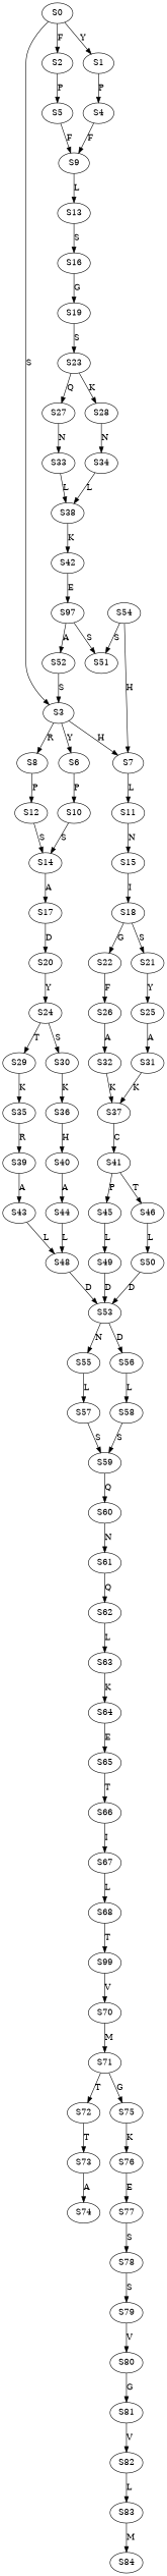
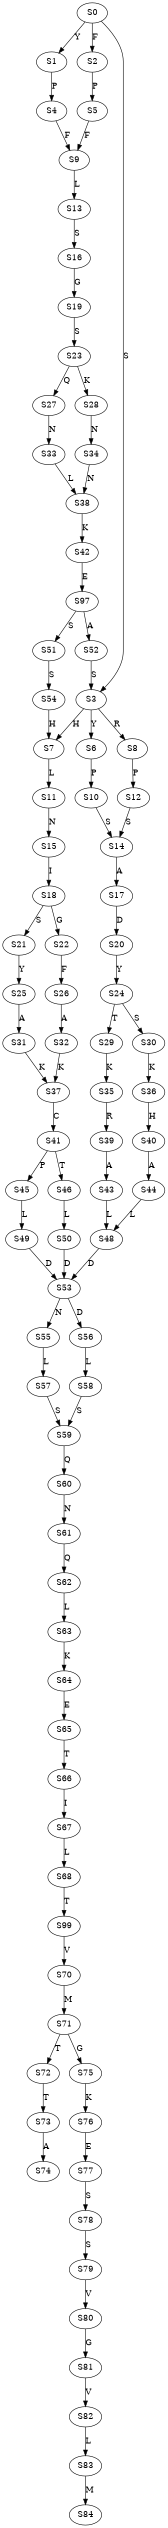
  strict digraph {
    S0
    S1
    S2
    S3
    S4
    S5
    S6
    S7
    S8
    S9
    S10
    S11
    S12
    S13
    S14
    S15
    S16
    S17
    S18
    S19
    S20
    S21
    S22
    S23
    S24
    S25
    S26
    S27
    S28
    S29
    S30
    S31
    S32
    S33
    S34
    S35
    S36
    S37
    S38
    S39
    S40
    S41
    S42
    S43
    S44
    S45
    S46
    n48 [label=S97]
    S48
    S49
    S50
    S51
    S52
    S53
    S54
    S55
    S56
    S57
    S58
    S59
    S60
    S61
    S62
    S63
    S64
    S65
    S66
    S67
    S68
    n70 [label=S99]
    S70
    S71
    S72
    S75
    S73
    S74
    S76
    S77
    S78
    S79
    S80
    S81
    S82
    S83
    S84
    S0 -> S1 [label=Y]
    S0 -> S2 [label=F]
    S0 -> S3 [label=S]
    S1 -> S4 [label=P]
    S2 -> S5 [label=P]
    S3 -> S6 [label=Y]
    S3 -> S7 [label=H]
    S3 -> S8 [label=R]
    S4 -> S9 [label=F]
    S5 -> S9 [label=F]
    S6 -> S10 [label=P]
    S7 -> S11 [label=L]
    S8 -> S12 [label=P]
    S9 -> S13 [label=L]
    S10 -> S14 [label=S]
    S11 -> S15 [label=N]
    S12 -> S14 [label=S]
    S13 -> S16 [label=S]
    S14 -> S17 [label=A]
    S15 -> S18 [label=I]
    S16 -> S19 [label=G]
    S17 -> S20 [label=D]
    S18 -> S21 [label=S]
    S18 -> S22 [label=G]
    S19 -> S23 [label=S]
    S20 -> S24 [label=Y]
    S21 -> S25 [label=Y]
    S22 -> S26 [label=F]
    S23 -> S27 [label=Q]
    S23 -> S28 [label=K]
    S24 -> S29 [label=T]
    S24 -> S30 [label=S]
    S25 -> S31 [label=A]
    S26 -> S32 [label=A]
    S27 -> S33 [label=N]
    S28 -> S34 [label=N]
    S29 -> S35 [label=K]
    S30 -> S36 [label=K]
    S31 -> S37 [label=K]
    S32 -> S37 [label=K]
    S33 -> S38 [label=L]
-   S34 -> S38 [label=L]
+   S34 -> S38 [label=N]
    S35 -> S39 [label=R]
    S36 -> S40 [label=H]
    S37 -> S41 [label=C]
    S38 -> S42 [label=K]
    S39 -> S43 [label=A]
    S40 -> S44 [label=A]
    S41 -> S45 [label=P]
    S41 -> S46 [label=T]
    S42 -> n48 [label=E]
    S43 -> S48 [label=L]
    S44 -> S48 [label=L]
    S45 -> S49 [label=L]
    S46 -> S50 [label=L]
    n48 -> S51 [label=S]
    n48 -> S52 [label=A]
    S48 -> S53 [label=D]
    S49 -> S53 [label=D]
    S50 -> S53 [label=D]
-   S54 -> S51 [label=S]
+   S51 -> S54 [label=S]
    S52 -> S3 [label=S]
    S53 -> S55 [label=N]
    S53 -> S56 [label=D]
    S54 -> S7 [label=H]
    S55 -> S57 [label=L]
    S56 -> S58 [label=L]
    S57 -> S59 [label=S]
    S58 -> S59 [label=S]
    S59 -> S60 [label=Q]
    S60 -> S61 [label=N]
    S61 -> S62 [label=Q]
    S62 -> S63 [label=L]
    S63 -> S64 [label=K]
    S64 -> S65 [label=E]
    S65 -> S66 [label=T]
    S66 -> S67 [label=I]
    S67 -> S68 [label=L]
    S68 -> n70 [label=T]
    n70 -> S70 [label=V]
    S70 -> S71 [label=M]
    S71 -> S72 [label=T]
    S71 -> S75 [label=G]
    S72 -> S73 [label=T]
    S75 -> S76 [label=K]
    S73 -> S74 [label=A]
    S76 -> S77 [label=E]
    S77 -> S78 [label=S]
    S78 -> S79 [label=S]
    S79 -> S80 [label=V]
    S80 -> S81 [label=G]
    S81 -> S82 [label=V]
    S82 -> S83 [label=L]
    S83 -> S84 [label=M]
  }
